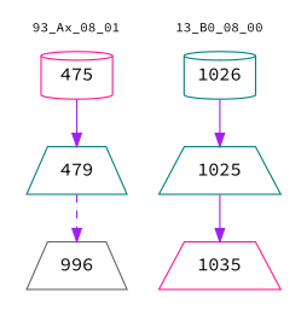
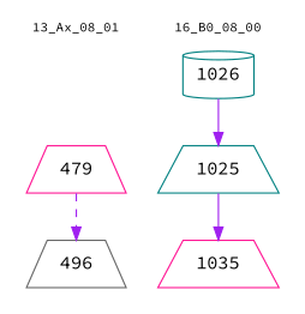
  digraph {
    fontname="Source Code Pro"
    node [color=teal fontname="Source Code Pro" shape=trapezium]
    edge [color=purple fontname="Source Code Pro" style=solid]
-   n1 [color=deeppink label=475 shape=cylinder]
-   n2 [label=479]
-   n3 [color=gray40 label=996]
+   n2 [color=deeppink label=479]
+   n3 [color=gray40 label=496]
    n4 [label=1026 shape=cylinder]
    n5 [label=1025]
    n6 [color=deeppink label=1035]
    subgraph cluster_1 {
      color=white
      fontsize=10
-     label="93_Ax_08_01"
-     n1
+     label="13_Ax_08_01"
      n2
      n3
    }
    subgraph cluster_2 {
      color=white
      fontsize=10
-     label="13_B0_08_00"
+     label="16_B0_08_00"
      n4
      n5
      n6
    }
-   n1 -> n2
    n2 -> n3 [style=dashed]
    n4 -> n5
    n5 -> n6
  }
